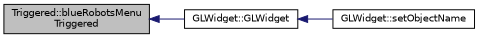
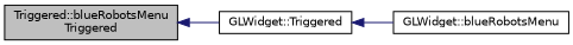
  digraph {
    rankdir=LR
    node [color=black fillcolor=white fontname=Helvetica fontsize=10 shape=record style=filled]
    edge [color=midnightblue dir=back fontname=Helvetica fontsize=10 labelfontname=Helvetica labelfontsize=10 style=solid]
    n1 [fillcolor=grey75 fontcolor=black height=0.2 label="Triggered::blueRobotsMenu\lTriggered" width=0.4]
-   n2 [height=0.2 label="GLWidget::GLWidget" width=0.4]
-   n3 [height=0.2 label="GLWidget::setObjectName" width=0.4]
+   n2 [height=0.2 label="GLWidget::Triggered" width=0.4]
+   n3 [height=0.2 label="GLWidget::blueRobotsMenu" width=0.4]
    n1 -> n2
    n2 -> n3
  }
